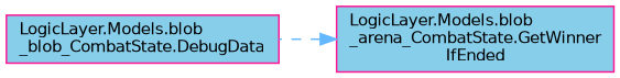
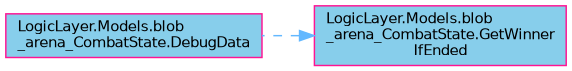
  digraph {
    rankdir=RL
    node [color=deeppink fillcolor=skyblue fontname=Helvetica fontsize=10 shape=box style=filled]
    n1 [fontcolor=black height=0.2 label="LogicLayer.Models.blob\l_arena_CombatState.GetWinner\lIfEnded" width=0.4]
-   n2 [height=0.2 label="LogicLayer.Models.blob\l_blob_CombatState.DebugData" width=0.4]
+   n2 [height=0.2 label="LogicLayer.Models.blob\l_arena_CombatState.DebugData" width=0.4]
    n1 -> n2 [color=steelblue1 dir=back fontname=Helvetica fontsize=10 labelfontname=Helvetica labelfontsize=10 style=dashed]
  }
